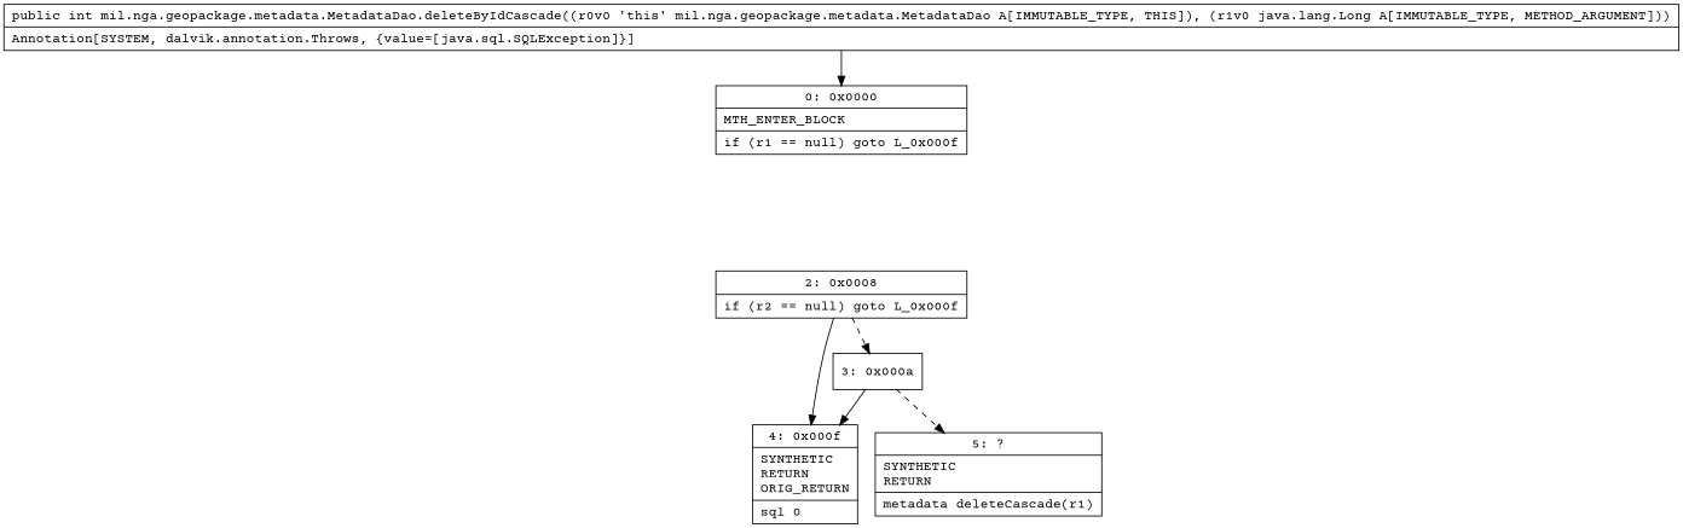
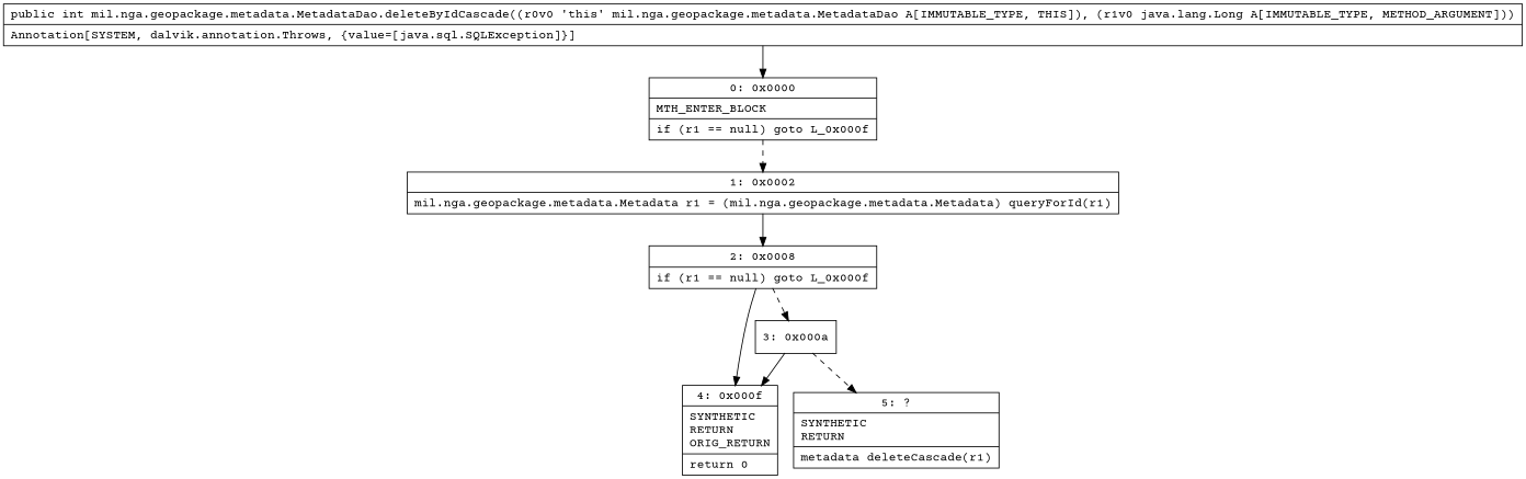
  digraph {
    fontname="Courier Prime"
    node [fontname="Courier Prime" shape=record]
    edge [fontname="Courier Prime"]
    n1 [label="{0\:\ 0x0000|MTH_ENTER_BLOCK\l|if (r1 == null) goto L_0x000f\l}"]
-   n3 [label="{2\:\ 0x0008|if (r2 == null) goto L_0x000f\l}"]
-   n4 [label="{4\:\ 0x000f|SYNTHETIC\lRETURN\lORIG_RETURN\l|sql 0\l}"]
+   n2 [label="{1\:\ 0x0002|mil.nga.geopackage.metadata.Metadata r1 = (mil.nga.geopackage.metadata.Metadata) queryForId(r1)\l}"]
+   n3 [label="{2\:\ 0x0008|if (r1 == null) goto L_0x000f\l}"]
+   n4 [label="{4\:\ 0x000f|SYNTHETIC\lRETURN\lORIG_RETURN\l|return 0\l}"]
    n5 [label="{3\:\ 0x000a}"]
    n6 [label="{5\:\ ?|SYNTHETIC\lRETURN\l|metadata deleteCascade(r1)\l}"]
    n7 [label="{public int mil.nga.geopackage.metadata.MetadataDao.deleteByIdCascade((r0v0 'this' mil.nga.geopackage.metadata.MetadataDao A[IMMUTABLE_TYPE, THIS]), (r1v0 java.lang.Long A[IMMUTABLE_TYPE, METHOD_ARGUMENT]))  | Annotation[SYSTEM, dalvik.annotation.Throws, \{value=[java.sql.SQLException]\}]\l}"]
+   n1 -> n2 [style=dashed]
+   n2 -> n3
    n3 -> n4
    n3 -> n5 [style=dashed]
    n5 -> n4
    n5 -> n6 [style=dashed]
    n7 -> n1
  }
